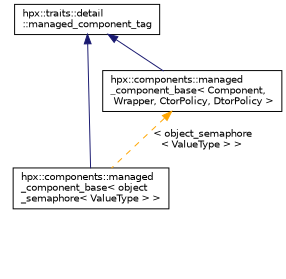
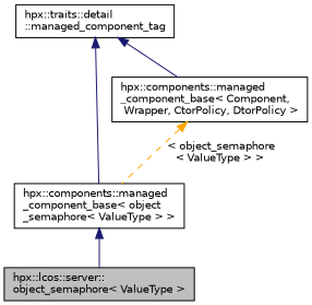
  digraph {
    rankdir=TB
    fontname="DejaVu Sans"
    node [color=black fillcolor=white fontname="DejaVu Sans" fontsize=10 shape=record style=filled]
    edge [color=midnightblue dir=back fontname="DejaVu Sans" fontsize=10 labelfontname=Helvetica labelfontsize=10 style=solid]
+   n1 [fillcolor=grey75 fontcolor=black height=0.2 label="hpx::lcos::server::\lobject_semaphore\< ValueType \>" width=0.4]
    n2 [height=0.2 label="hpx::components::managed\l_component_base\< object\l_semaphore\< ValueType \> \>" width=0.4]
    n3 [height=0.2 label="hpx::traits::detail\l::managed_component_tag" width=0.4]
    n4 [height=0.2 label="hpx::components::managed\l_component_base\< Component,\l Wrapper, CtorPolicy, DtorPolicy \>" width=0.4]
+   n2 -> n1
    n3 -> n2
    n3 -> n4
    n4 -> n2 [color=orange label=" \< object_semaphore\l\< ValueType \> \>" style=dashed]
  }
